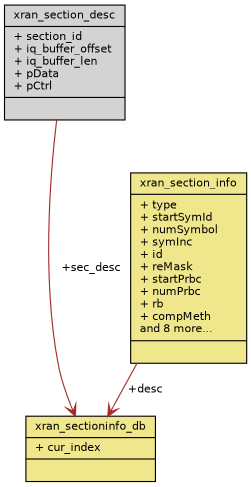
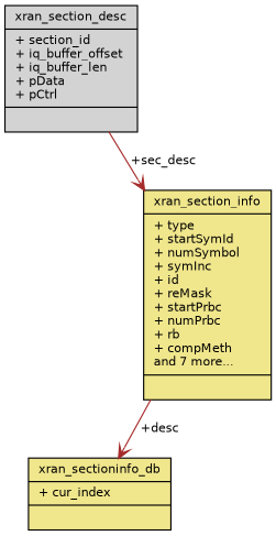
  digraph {
    node [color=black fillcolor=khaki fontname=Helvetica fontsize=10 shape=record style=filled]
    edge [arrowhead=vee color=brown fontname=Helvetica fontsize=10 labelfontname=Helvetica labelfontsize=10 style=solid]
    n1 [fontcolor=black height=0.2 label="{xran_sectioninfo_db\n|+ cur_index\l|}" width=0.4]
-   n2 [height=0.2 label="{xran_section_info\n|+ type\l+ startSymId\l+ numSymbol\l+ symInc\l+ id\l+ reMask\l+ startPrbc\l+ numPrbc\l+ rb\l+ compMeth\land 8 more...\l|}" width=0.4]
+   n2 [height=0.2 label="{xran_section_info\n|+ type\l+ startSymId\l+ numSymbol\l+ symInc\l+ id\l+ reMask\l+ startPrbc\l+ numPrbc\l+ rb\l+ compMeth\land 7 more...\l|}" width=0.4]
    n3 [fillcolor=lightgrey height=0.2 label="{xran_section_desc\n|+ section_id\l+ iq_buffer_offset\l+ iq_buffer_len\l+ pData\l+ pCtrl\l|}" width=0.4]
    n2 -> n1 [label=" +desc"]
-   n3 -> n1 [label=" +sec_desc"]
+   n3 -> n2 [label=" +sec_desc"]
  }
